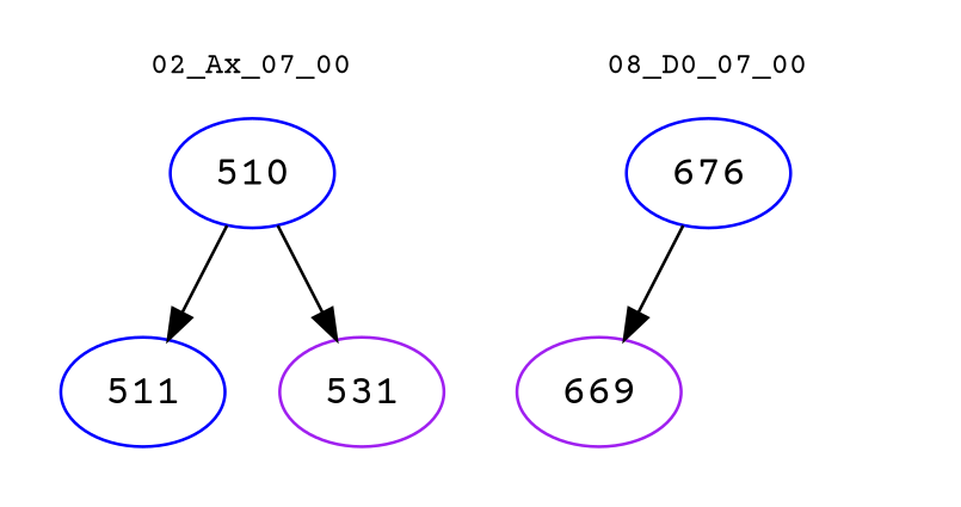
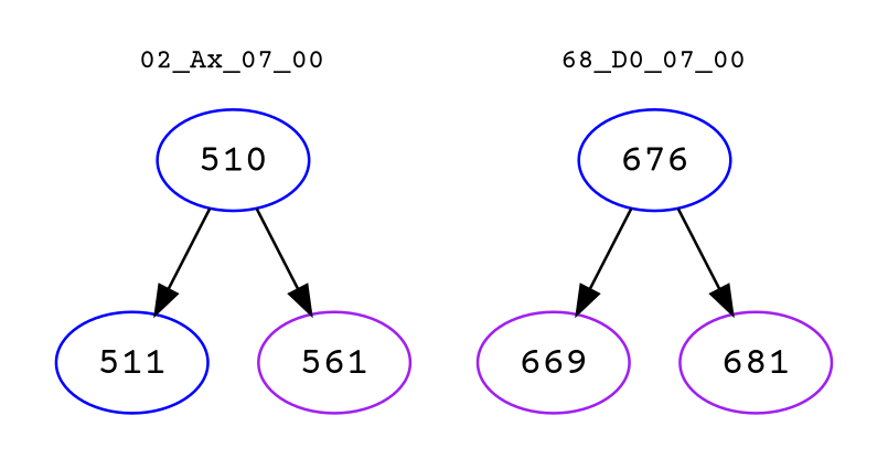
  digraph {
    fontname="Courier Prime"
    node [color=blue fontname="Courier Prime"]
    edge [color=black fontname="Courier Prime"]
    n1 [label=510]
    n2 [label=511]
-   n3 [color=purple label=531]
+   n3 [color=purple label=561]
    n4 [label=676]
    n5 [color=purple label=669]
+   n6 [color=purple label=681]
    subgraph cluster_1 {
      color=white
      fontsize=10
      label="02_Ax_07_00"
      n1
      n2
      n3
    }
    subgraph cluster_2 {
      color=white
      fontsize=10
-     label="08_D0_07_00"
+     label="68_D0_07_00"
      n4
      n5
+     n6
    }
    n1 -> n2
    n1 -> n3
    n4 -> n5
+   n4 -> n6
  }
